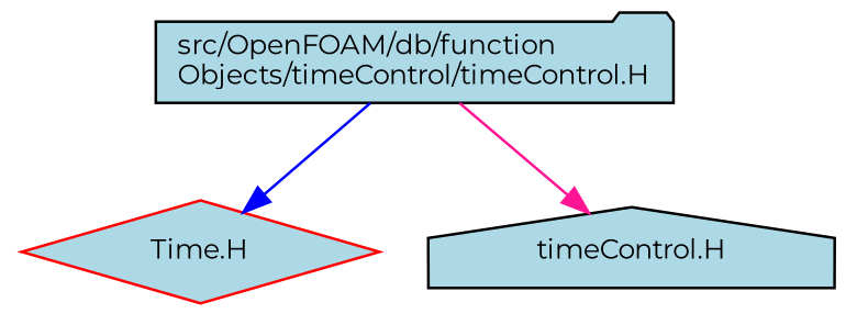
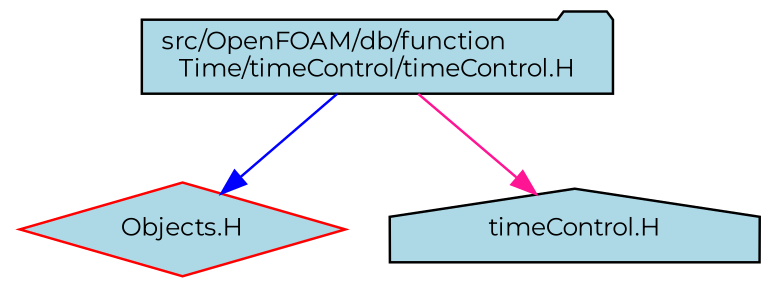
  digraph {
    fontname=Montserrat
    node [color=black fillcolor=lightblue fontname=Montserrat fontsize=10 style=filled]
    edge [fontname=Montserrat fontsize=10 labelfontname=Helvetica labelfontsize=10 style=solid]
-   n1 [fontcolor=black height=0.2 label="src/OpenFOAM/db/function\lObjects/timeControl/timeControl.H" shape=folder width=0.4]
-   n2 [color=red height=0.2 label="Time.H" shape=diamond width=0.4]
+   n1 [fontcolor=black height=0.2 label="src/OpenFOAM/db/function\lTime/timeControl/timeControl.H" shape=folder width=0.4]
+   n2 [color=red height=0.2 label="Objects.H" shape=diamond width=0.4]
    n3 [height=0.2 label="timeControl.H" shape=house width=0.4]
    n1 -> n2 [color=blue]
    n1 -> n3 [color=deeppink]
  }
